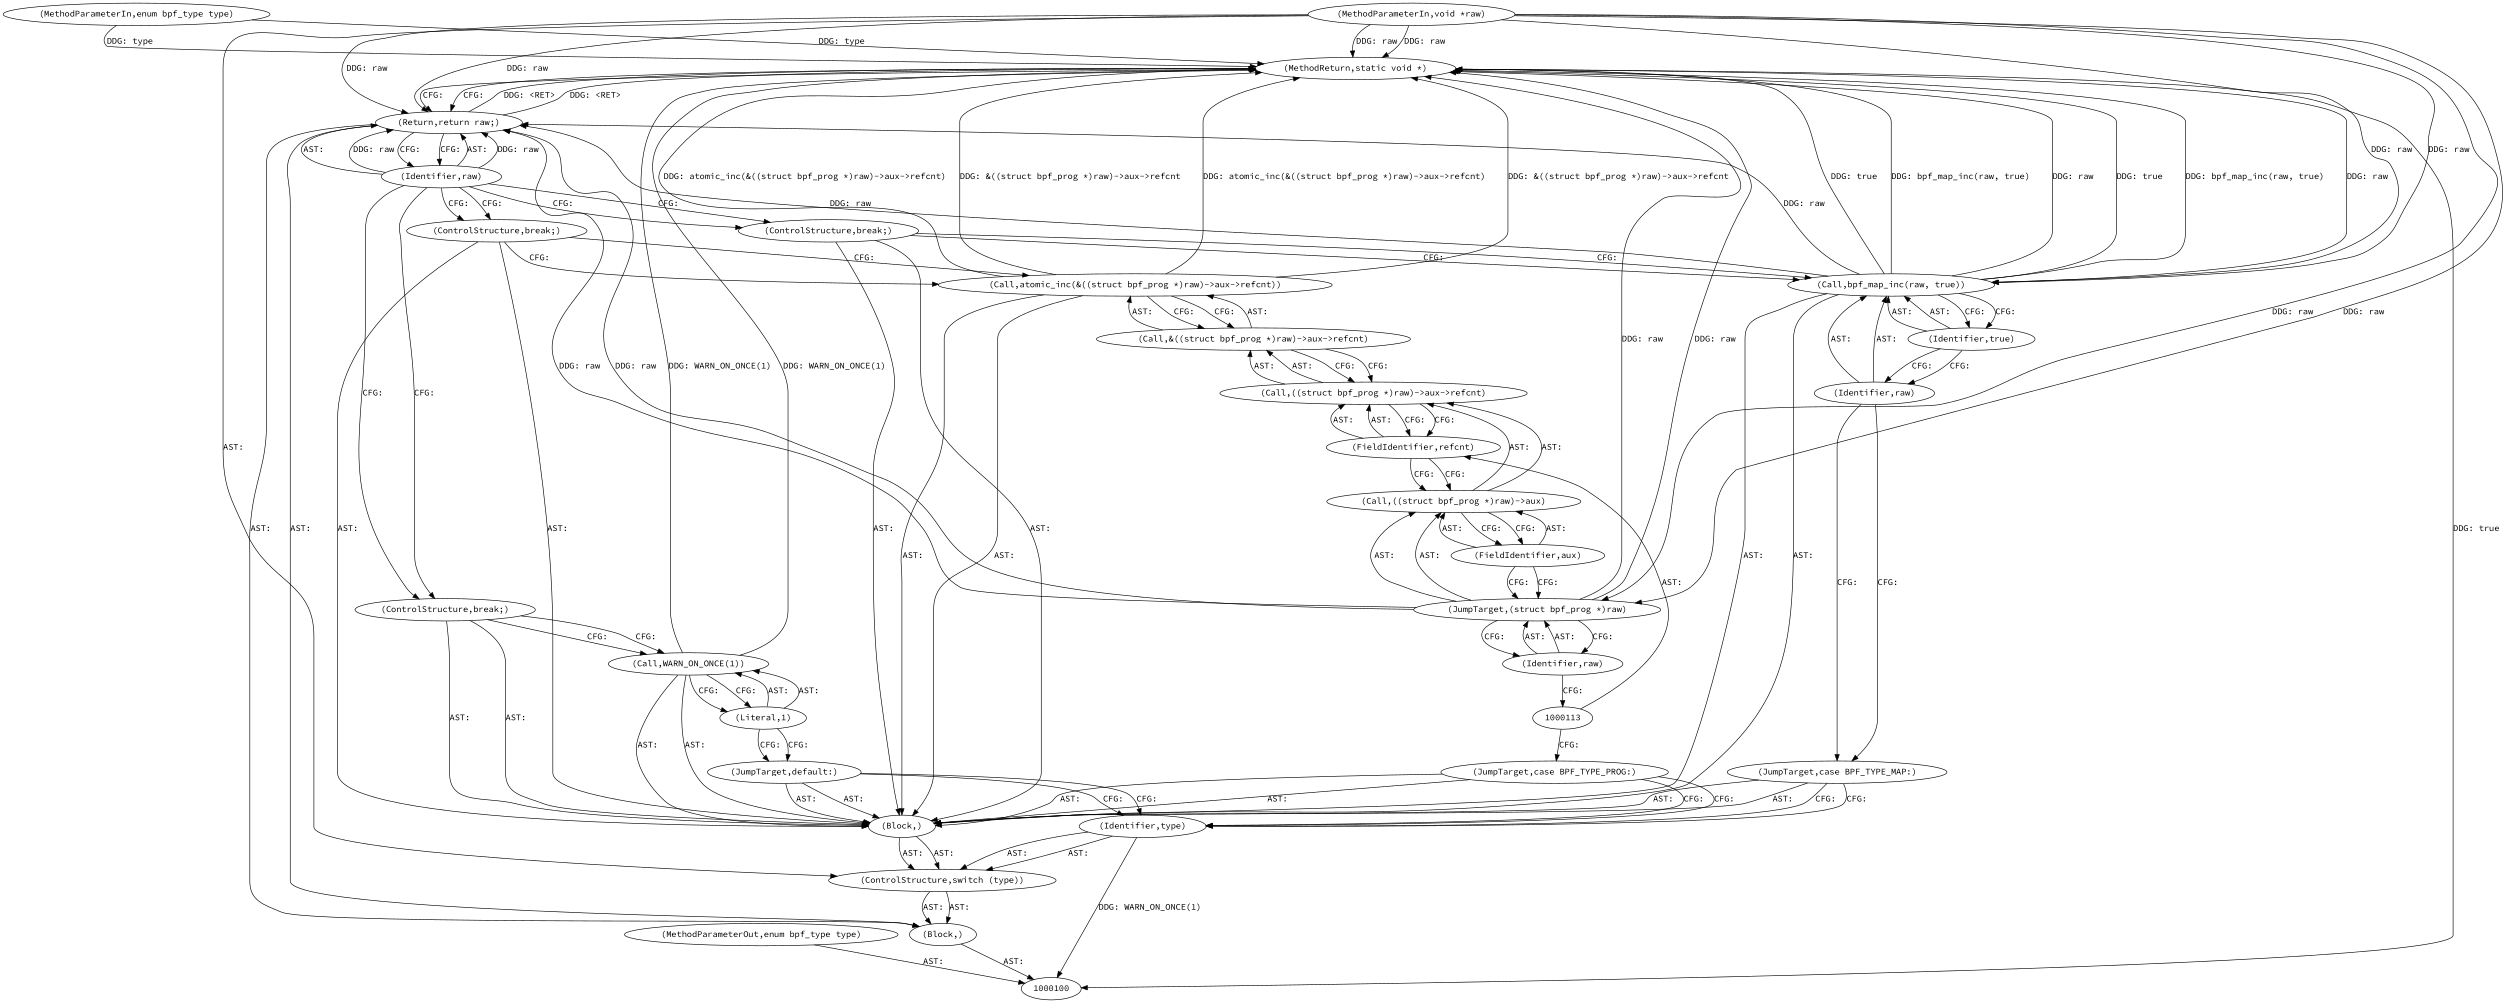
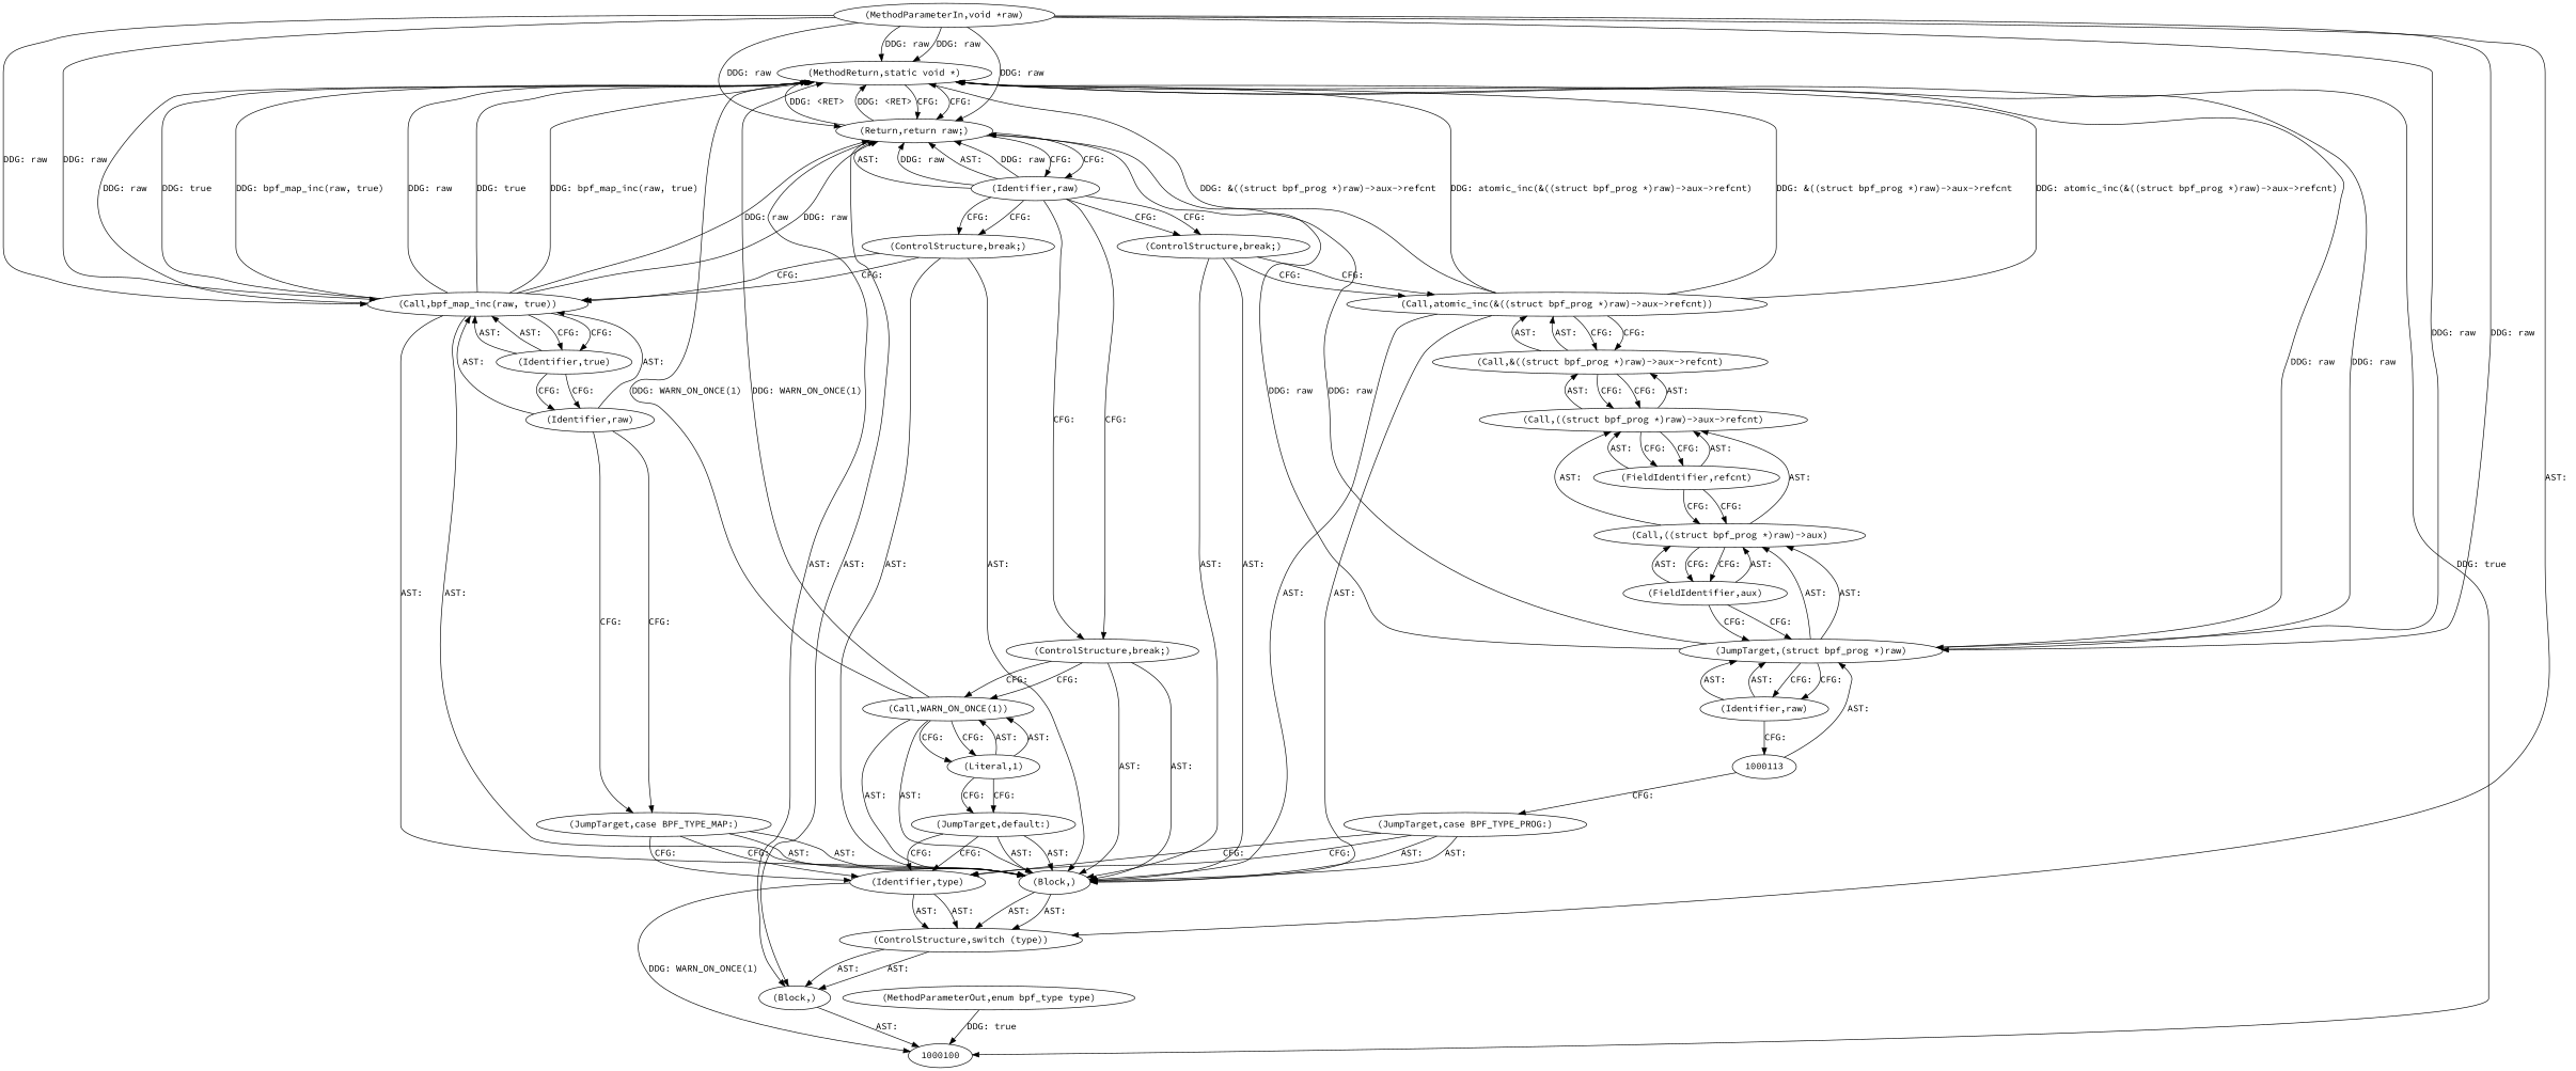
  digraph {
    fontname="Source Code Pro"
    node [fontname="Source Code Pro"]
    edge [fontname="Source Code Pro"]
    n1 [label="(MethodReturn,static void *)"]
    n2 [label="(Return,return raw;)"]
    1000100
    n4 [label="(Identifier,raw)"]
    n5 [label="(Block,)"]
    n6 [label="(MethodParameterIn,void *raw)"]
    n7 [label="(JumpTarget,(struct bpf_prog *)raw)"]
    n8 [label="(Call,bpf_map_inc(raw, true))"]
    n9 [label="(ControlStructure,switch (type))"]
    n10 [label="(Call,((struct bpf_prog *)raw)->aux)"]
    n11 [label="(Identifier,raw)"]
    n12 [label="(Block,)"]
    n13 [label="(Identifier,true)"]
-   n14 [label="(MethodParameterIn,enum bpf_type type)"]
    n15 [label="(MethodParameterOut,enum bpf_type type)"]
    n16 [label="(JumpTarget,default:)"]
    n17 [label="(Identifier,type)"]
    n18 [label="(Literal,1)"]
    n19 [label="(Call,WARN_ON_ONCE(1))"]
    n20 [label="(ControlStructure,break;)"]
    n21 [label="(ControlStructure,break;)"]
    n22 [label="(ControlStructure,break;)"]
    n23 [label="(Call,atomic_inc(&((struct bpf_prog *)raw)->aux->refcnt))"]
    n24 [label="(JumpTarget,case BPF_TYPE_PROG:)"]
    n25 [label="(Call,&((struct bpf_prog *)raw)->aux->refcnt)"]
    n26 [label="(Call,((struct bpf_prog *)raw)->aux->refcnt)"]
    n27 [label="(FieldIdentifier,refcnt)"]
    n28 [label="(FieldIdentifier,aux)"]
    1000113
    n30 [label="(JumpTarget,case BPF_TYPE_MAP:)"]
    n31 [label="(Identifier,raw)"]
    n1 -> n2 [label="CFG: "]
    n1 -> n2 [label="CFG: "]
    n1 -> 1000100 [label="DDG: true"]
    n2 -> n1 [label="DDG: <RET>"]
    n2 -> n1 [label="DDG: <RET>"]
    n2 -> n4 [label="CFG: "]
    n2 -> n4 [label="CFG: "]
    n2 -> n5 [label="AST: "]
    n2 -> n5 [label="AST: "]
    n4 -> n2 [label="AST: "]
    n4 -> n2 [label="DDG: raw"]
    n4 -> n2 [label="AST: "]
    n4 -> n2 [label="DDG: raw"]
    n4 -> n20 [label="CFG: "]
    n4 -> n20 [label="CFG: "]
    n4 -> n21 [label="CFG: "]
    n4 -> n21 [label="CFG: "]
    n4 -> n22 [label="CFG: "]
    n4 -> n22 [label="CFG: "]
    n5 -> 1000100 [label="AST: "]
    n6 -> n1 [label="DDG: raw"]
    n6 -> n1 [label="DDG: raw"]
    n6 -> n2 [label="DDG: raw"]
    n6 -> n2 [label="DDG: raw"]
    n6 -> n7 [label="DDG: raw"]
    n6 -> n7 [label="DDG: raw"]
    n6 -> n8 [label="DDG: raw"]
    n6 -> n8 [label="DDG: raw"]
    n6 -> n9 [label="AST: "]
    n7 -> n1 [label="DDG: raw"]
    n7 -> n1 [label="DDG: raw"]
    n7 -> n2 [label="DDG: raw"]
    n7 -> n2 [label="DDG: raw"]
    n7 -> n10 [label="AST: "]
    n7 -> n10 [label="AST: "]
    n7 -> n11 [label="CFG: "]
    n7 -> n11 [label="CFG: "]
    n8 -> n1 [label="DDG: true"]
    n8 -> n1 [label="DDG: bpf_map_inc(raw, true)"]
    n8 -> n1 [label="DDG: raw"]
    n8 -> n1 [label="DDG: true"]
    n8 -> n1 [label="DDG: bpf_map_inc(raw, true)"]
    n8 -> n1 [label="DDG: raw"]
    n8 -> n2 [label="DDG: raw"]
    n8 -> n2 [label="DDG: raw"]
    n8 -> n12 [label="AST: "]
    n8 -> n12 [label="AST: "]
    n8 -> n13 [label="CFG: "]
    n8 -> n13 [label="CFG: "]
    n9 -> n5 [label="AST: "]
    n9 -> n5 [label="AST: "]
    n10 -> n26 [label="AST: "]
    n10 -> n26 [label="AST: "]
    n10 -> n28 [label="CFG: "]
    n10 -> n28 [label="CFG: "]
    n11 -> n7 [label="AST: "]
    n11 -> n7 [label="AST: "]
    n11 -> 1000113 [label="CFG: "]
    n12 -> n9 [label="AST: "]
    n12 -> n9 [label="AST: "]
    n13 -> n8 [label="AST: "]
    n13 -> n8 [label="AST: "]
    n13 -> n31 [label="CFG: "]
    n13 -> n31 [label="CFG: "]
-   n14 -> n1 [label="DDG: type"]
-   n14 -> n1 [label="DDG: type"]
-   n15 -> 1000100 [label="AST: "]
+   n15 -> 1000100 [label="DDG: true"]
    n16 -> n12 [label="AST: "]
    n16 -> n12 [label="AST: "]
    n16 -> n17 [label="CFG: "]
    n16 -> n17 [label="CFG: "]
    n17 -> 1000100 [label="DDG: WARN_ON_ONCE(1)"]
    n17 -> n9 [label="AST: "]
    n17 -> n9 [label="AST: "]
    n18 -> n16 [label="CFG: "]
    n18 -> n16 [label="CFG: "]
    n18 -> n19 [label="AST: "]
    n18 -> n19 [label="AST: "]
    n19 -> n1 [label="DDG: WARN_ON_ONCE(1)"]
    n19 -> n1 [label="DDG: WARN_ON_ONCE(1)"]
    n19 -> n12 [label="AST: "]
    n19 -> n12 [label="AST: "]
    n19 -> n18 [label="CFG: "]
    n19 -> n18 [label="CFG: "]
    n20 -> n12 [label="AST: "]
    n20 -> n12 [label="AST: "]
    n20 -> n19 [label="CFG: "]
    n20 -> n19 [label="CFG: "]
    n21 -> n12 [label="AST: "]
    n21 -> n12 [label="AST: "]
    n21 -> n23 [label="CFG: "]
    n21 -> n23 [label="CFG: "]
    n22 -> n8 [label="CFG: "]
    n22 -> n8 [label="CFG: "]
    n22 -> n12 [label="AST: "]
    n22 -> n12 [label="AST: "]
    n23 -> n1 [label="DDG: atomic_inc(&((struct bpf_prog *)raw)->aux->refcnt)"]
    n23 -> n1 [label="DDG: &((struct bpf_prog *)raw)->aux->refcnt"]
    n23 -> n1 [label="DDG: atomic_inc(&((struct bpf_prog *)raw)->aux->refcnt)"]
    n23 -> n1 [label="DDG: &((struct bpf_prog *)raw)->aux->refcnt"]
    n23 -> n12 [label="AST: "]
    n23 -> n12 [label="AST: "]
    n23 -> n25 [label="CFG: "]
    n23 -> n25 [label="CFG: "]
    n24 -> n12 [label="AST: "]
    n24 -> n12 [label="AST: "]
    n24 -> n17 [label="CFG: "]
    n24 -> n17 [label="CFG: "]
    n25 -> n23 [label="AST: "]
    n25 -> n23 [label="AST: "]
    n25 -> n26 [label="CFG: "]
    n25 -> n26 [label="CFG: "]
    n26 -> n25 [label="AST: "]
    n26 -> n25 [label="AST: "]
    n26 -> n27 [label="CFG: "]
    n26 -> n27 [label="CFG: "]
    n27 -> n10 [label="CFG: "]
    n27 -> n10 [label="CFG: "]
    n27 -> n26 [label="AST: "]
    n27 -> n26 [label="AST: "]
    n28 -> n7 [label="CFG: "]
    n28 -> n7 [label="CFG: "]
    n28 -> n10 [label="AST: "]
    n28 -> n10 [label="AST: "]
-   1000113 -> n27 [label="AST: "]
+   1000113 -> n7 [label="AST: "]
    1000113 -> n24 [label="CFG: "]
    n30 -> n12 [label="AST: "]
    n30 -> n12 [label="AST: "]
    n30 -> n17 [label="CFG: "]
    n30 -> n17 [label="CFG: "]
    n31 -> n8 [label="AST: "]
    n31 -> n8 [label="AST: "]
    n31 -> n30 [label="CFG: "]
    n31 -> n30 [label="CFG: "]
  }
